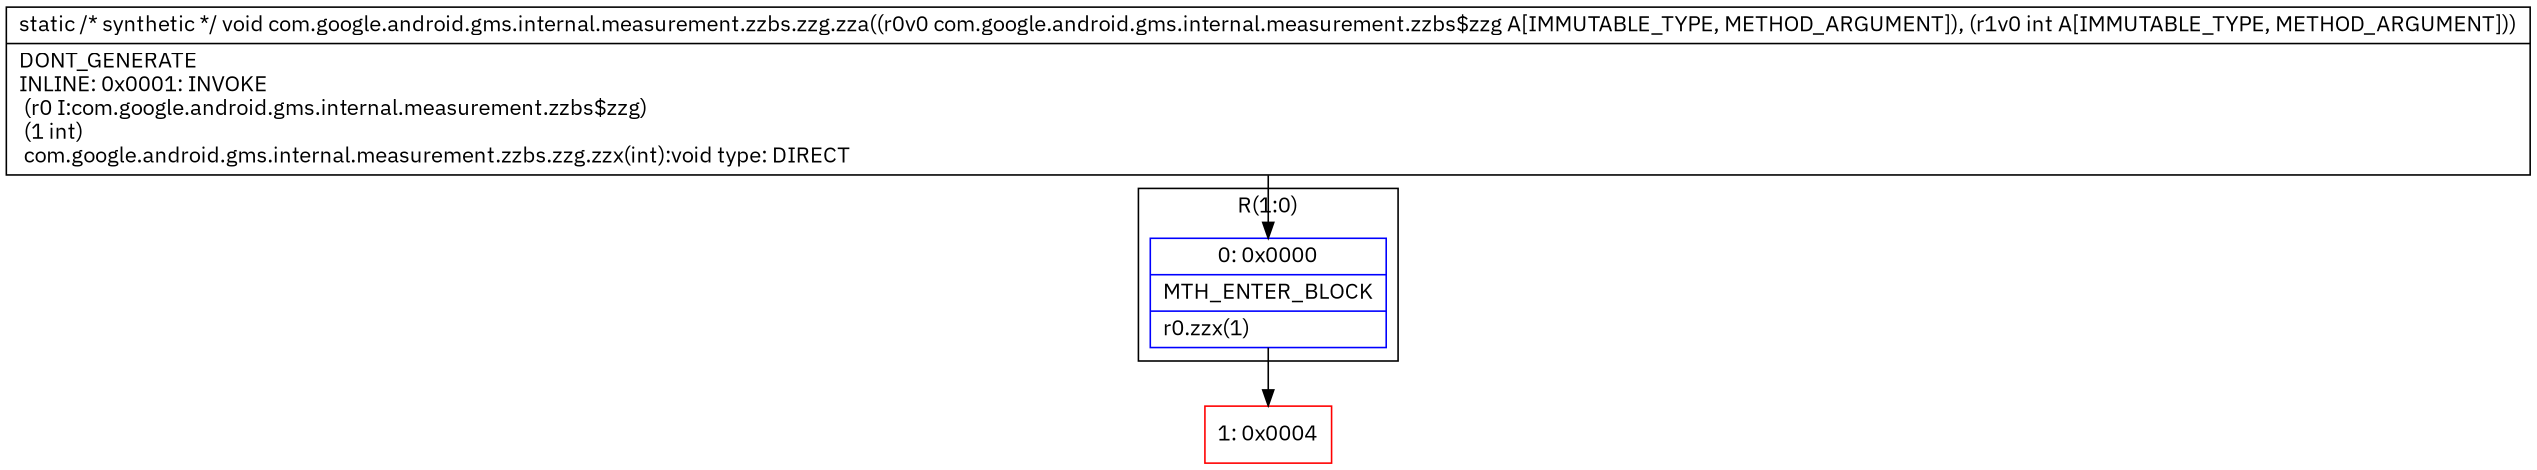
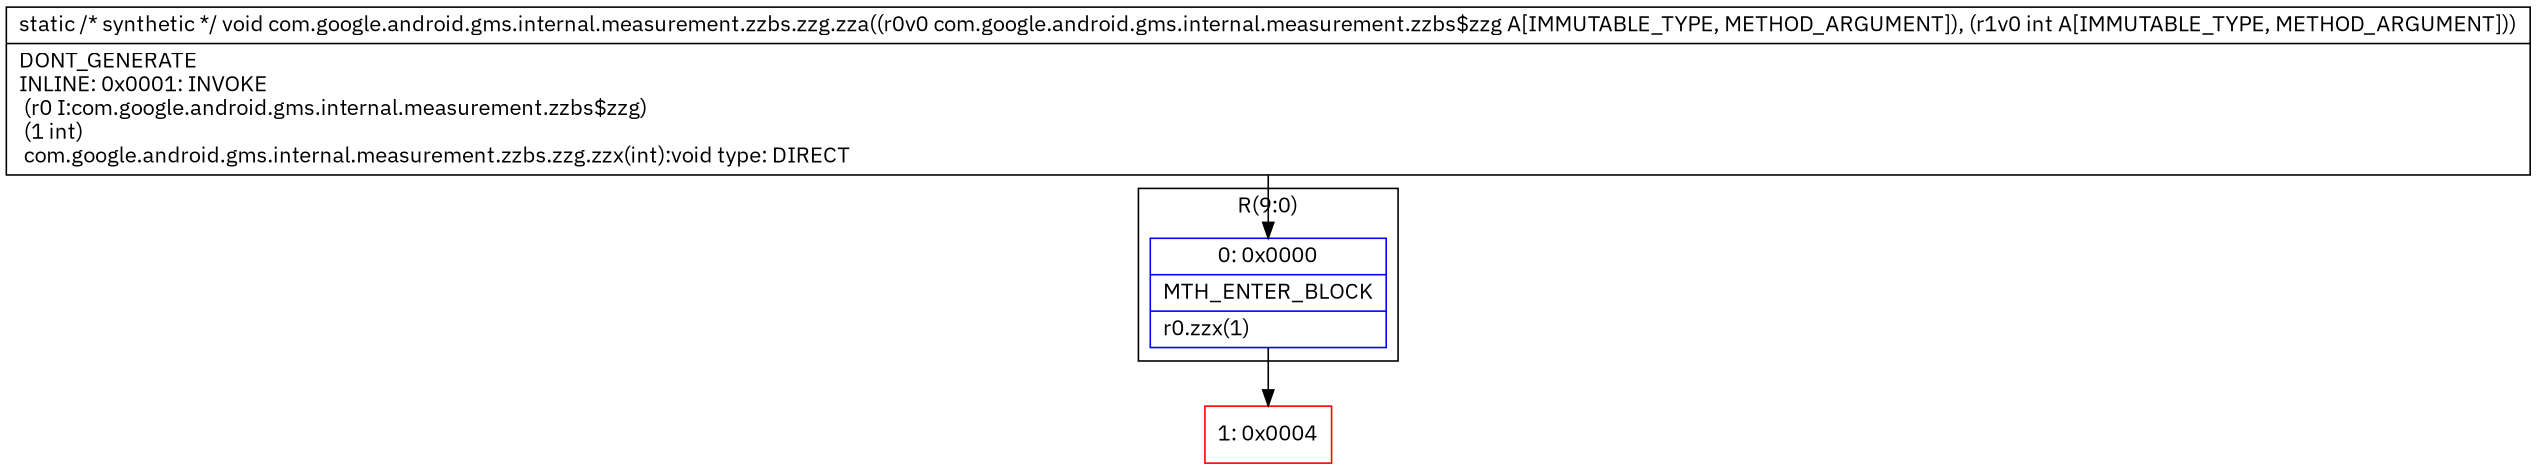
  digraph {
    fontname="IBM Plex Sans"
    node [shape=record fontname="IBM Plex Sans"]
    edge [fontname="IBM Plex Sans"]
    n1 [color=blue label="{0\:\ 0x0000|MTH_ENTER_BLOCK\l|r0.zzx(1)\l}"]
    n2 [color=red label="{1\:\ 0x0004}"]
    n3 [label="{static \/* synthetic *\/ void com.google.android.gms.internal.measurement.zzbs.zzg.zza((r0v0 com.google.android.gms.internal.measurement.zzbs$zzg A[IMMUTABLE_TYPE, METHOD_ARGUMENT]), (r1v0 int A[IMMUTABLE_TYPE, METHOD_ARGUMENT]))  | DONT_GENERATE\lINLINE: 0x0001: INVOKE  \l  (r0 I:com.google.android.gms.internal.measurement.zzbs$zzg)\l  (1 int)\l com.google.android.gms.internal.measurement.zzbs.zzg.zzx(int):void type: DIRECT\l}"]
    subgraph cluster_1 {
-     label="R(1:0)"
+     label="R(9:0)"
      n1
    }
    n1 -> n2
    n3 -> n1
  }
